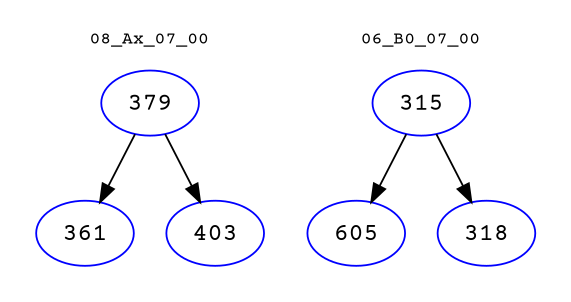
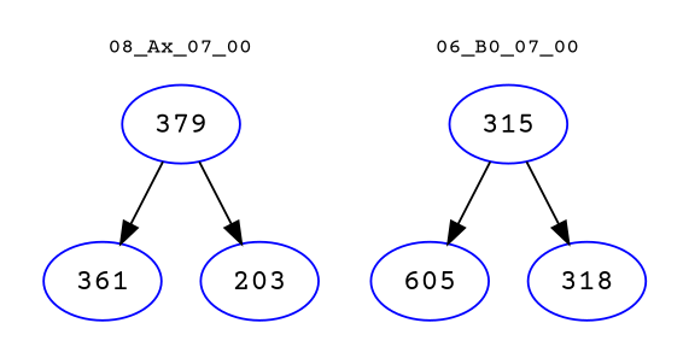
  digraph {
    fontname="Courier Prime"
    node [color=blue fontname="Courier Prime"]
    edge [color=black fontname="Courier Prime"]
    n1 [label=379]
    n2 [label=361]
-   n3 [label=403]
+   n3 [label=203]
    n4 [label=315]
    n5 [label=605]
    n6 [label=318]
    subgraph cluster_1 {
      color=white
      fontsize=10
      label="08_Ax_07_00"
      n1
      n2
      n3
    }
    subgraph cluster_2 {
      color=white
      fontsize=10
      label="06_B0_07_00"
      n4
      n5
      n6
    }
    n1 -> n2
    n1 -> n3
    n4 -> n5
    n4 -> n6
  }
